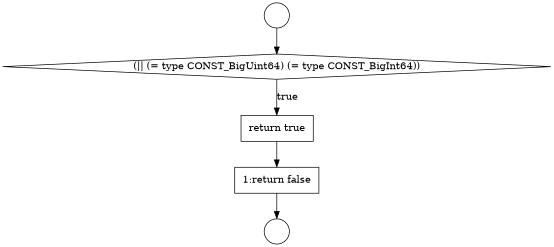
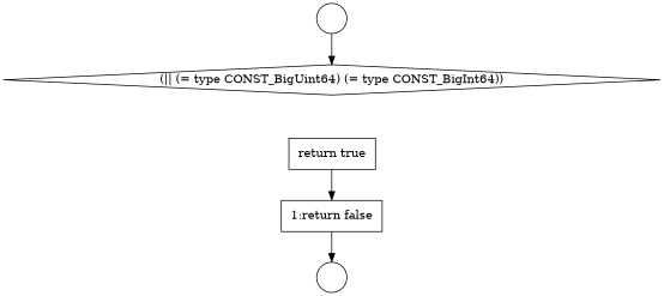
  digraph {
    node [color=black fillcolor=white shape=none style=filled]
    edge [color=black]
    n1 [label=<<font color="black">     <table border="0" cellborder="1" cellspacing="0" cellpadding="10">       <tr><td align="left">return true</td></tr>     </table>   </font>> margin=0]
    n2 [label=<<font color="black">     <table border="0" cellborder="1" cellspacing="0" cellpadding="10">       <tr><td align="left">1:return false</td></tr>     </table>   </font>> margin=0]
    n3 [label=" " shape=circle]
    n4 [label=<<font color="black">(|| (= type CONST_BigUint64) (= type CONST_BigInt64))</font>> shape=diamond]
    n5 [label=" " shape=circle]
    n1 -> n2
    n2 -> n3
-   n4 -> n1 [label=<<font color="black">true</font>>]
    n5 -> n4
  }
